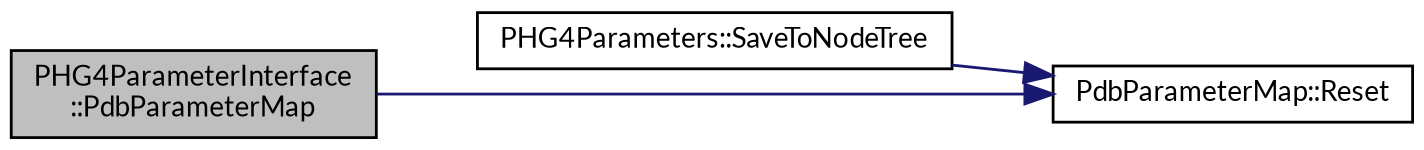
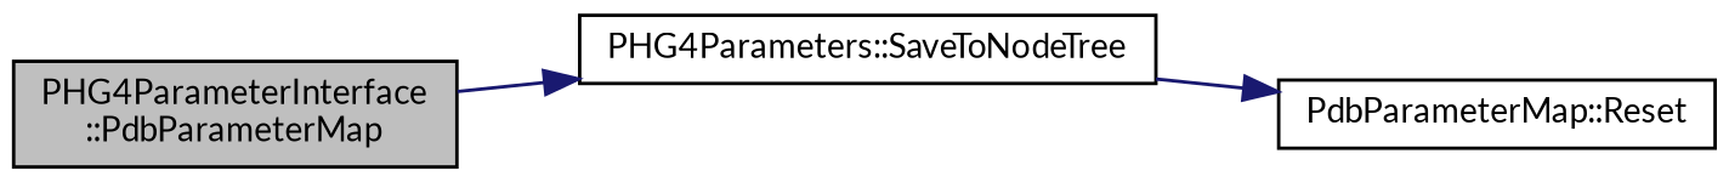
  digraph {
    fontname=Lato
    rankdir=LR
    node [color=black fontname=Lato fontsize=10 shape=record]
    edge [color=midnightblue fontname=Lato fontsize=10 labelfontname=FreeSans labelfontsize=10 style=solid]
    n1 [fillcolor=grey75 fontcolor=black height=0.2 label="PHG4ParameterInterface\l::PdbParameterMap" style=filled width=0.4]
    n2 [height=0.2 label="PHG4Parameters::SaveToNodeTree" width=0.4]
    n3 [height=0.2 label="PdbParameterMap::Reset" width=0.4]
-   n1 -> n3
+   n1 -> n2
    n2 -> n3
  }
